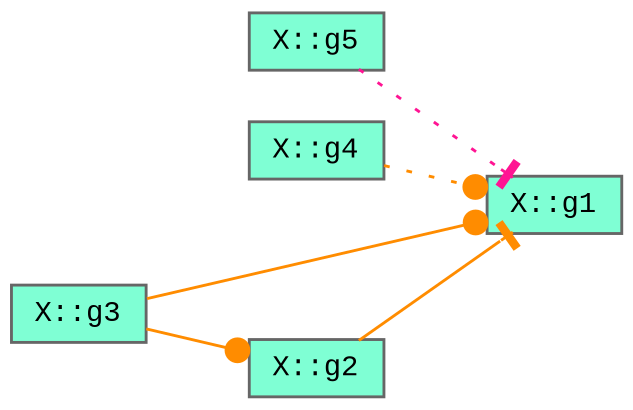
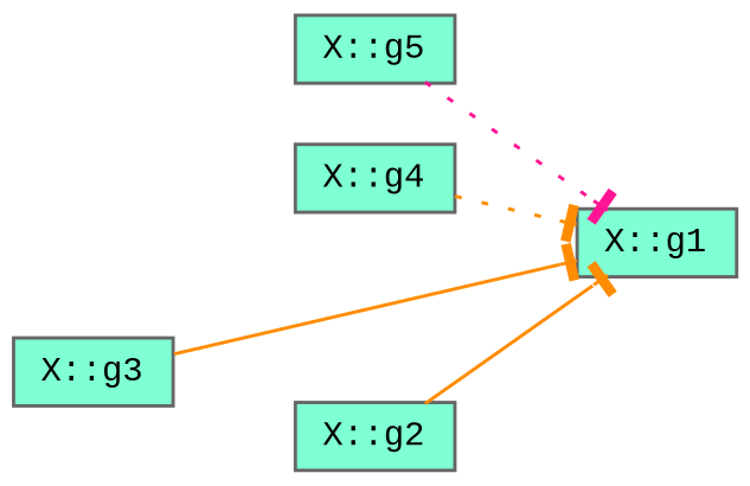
  digraph {
    fontname="Liberation Mono"
    rankdir=LR
    node [color=gray40 fillcolor=aquamarine fontname="Liberation Mono" fontsize=10 shape=record style=filled]
    edge [arrowhead=tee color=darkorange fontname="Liberation Mono" fontsize=10 labelfontname=Helvetica labelfontsize=10 style=solid]
    n1 [fontcolor=black height=0.2 label="X::g5" width=0.4]
    n2 [height=0.2 label="X::g1" width=0.4]
    n3 [height=0.2 label="X::g4" width=0.4]
    n4 [height=0.2 label="X::g3" width=0.4]
    n5 [height=0.2 label="X::g2" width=0.4]
    n1 -> n2 [color=deeppink style=dotted]
-   n3 -> n2 [arrowhead=dot style=dotted]
-   n4 -> n2 [arrowhead=dot]
-   n4 -> n5 [arrowhead=dot]
+   n3 -> n2 [style=dotted]
+   n4 -> n2
    n5 -> n2
  }
